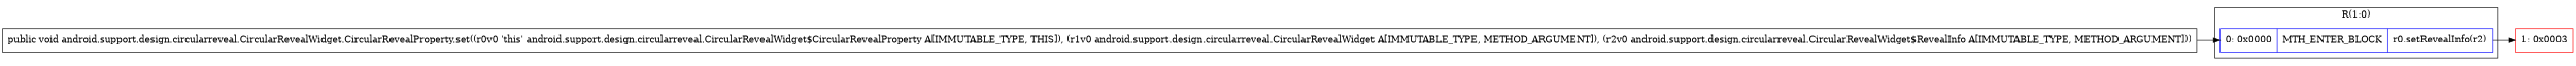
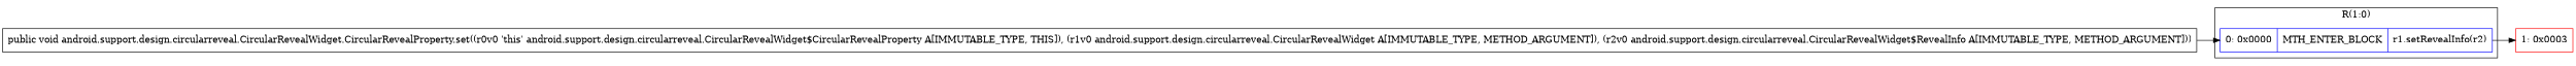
  digraph {
    rankdir=LR
    node [shape=record]
-   n1 [color=blue label="{0\:\ 0x0000|MTH_ENTER_BLOCK\l|r0.setRevealInfo(r2)\l}"]
+   n1 [color=blue label="{0\:\ 0x0000|MTH_ENTER_BLOCK\l|r1.setRevealInfo(r2)\l}"]
    n2 [color=red label="{1\:\ 0x0003}"]
    n3 [label="{public void android.support.design.circularreveal.CircularRevealWidget.CircularRevealProperty.set((r0v0 'this' android.support.design.circularreveal.CircularRevealWidget$CircularRevealProperty A[IMMUTABLE_TYPE, THIS]), (r1v0 android.support.design.circularreveal.CircularRevealWidget A[IMMUTABLE_TYPE, METHOD_ARGUMENT]), (r2v0 android.support.design.circularreveal.CircularRevealWidget$RevealInfo A[IMMUTABLE_TYPE, METHOD_ARGUMENT])) }"]
    subgraph cluster_1 {
      label="R(1:0)"
      n1
    }
    n1 -> n2
    n3 -> n1
  }
